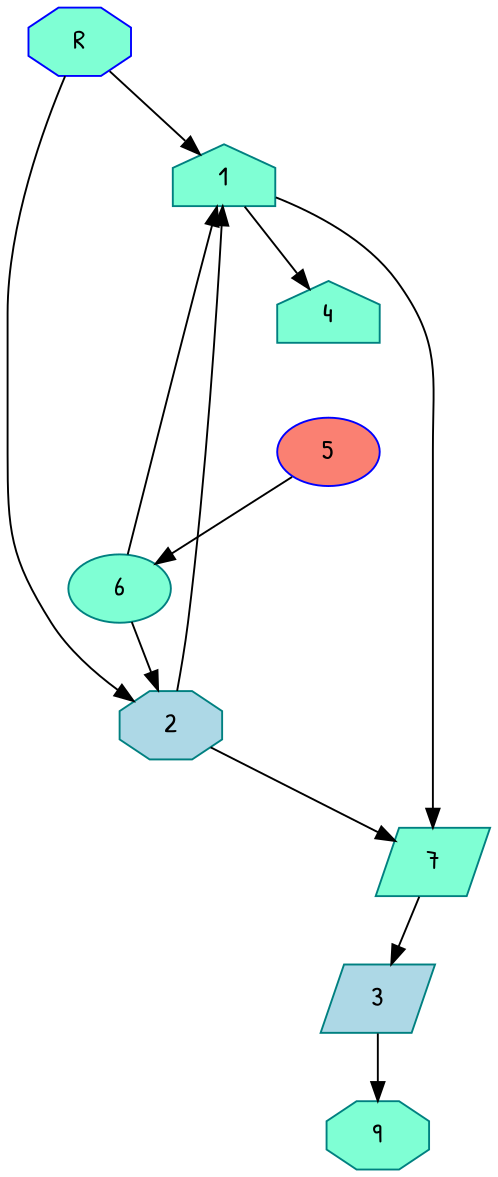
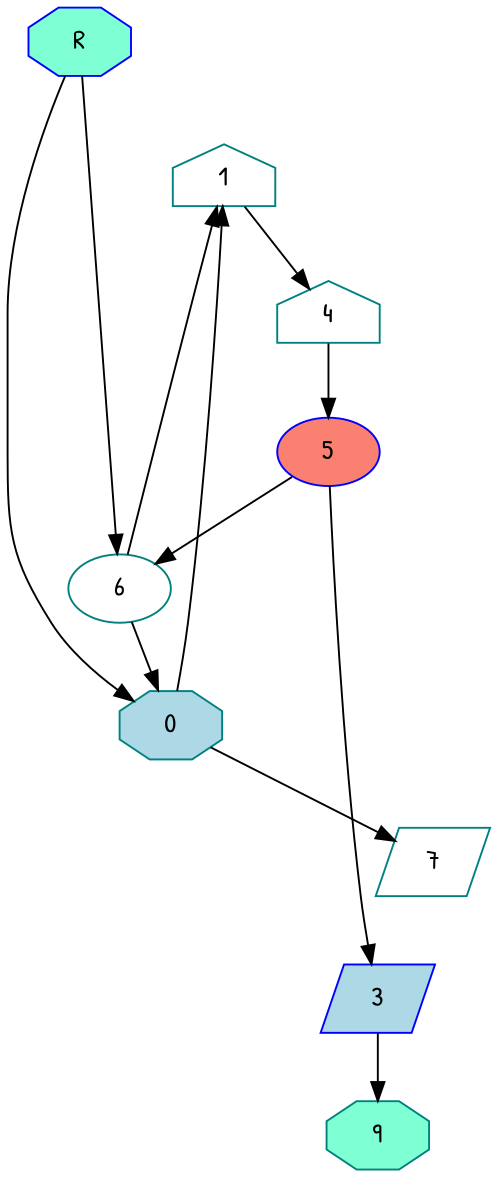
  digraph {
    fontname="Patrick Hand"
    node [color=teal fillcolor=aquamarine fontname="Patrick Hand" shape=octagon style=filled]
    edge [fontname="Patrick Hand"]
-   1 [shape=house]
-   4 [shape=house]
-   7 [shape=parallelogram]
+   1 [fillcolor=white shape=house]
+   4 [fillcolor=white shape=house]
+   7 [fillcolor=white shape=parallelogram]
    5 [color=blue fillcolor=salmon shape=ellipse]
-   3 [fillcolor=lightblue shape=parallelogram]
-   2 [fillcolor=lightblue]
+   3 [color=blue fillcolor=lightblue shape=parallelogram]
+   2 [fillcolor=lightblue label=0]
    9
-   6 [shape=ellipse]
+   6 [fillcolor=white shape=ellipse]
    R [color=blue]
    1 -> 4
-   1 -> 7
-   7 -> 3
+   4 -> 5
+   5 -> 3
    5 -> 6
    3 -> 9
    2 -> 1
    2 -> 7
    6 -> 1
    6 -> 2
-   R -> 1
+   R -> 6
    R -> 2
  }
